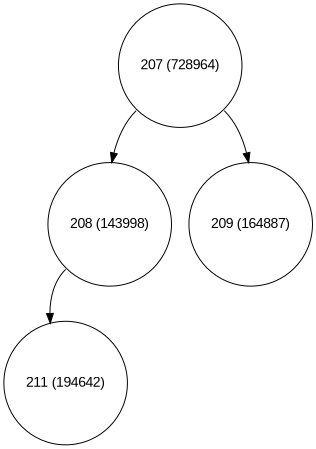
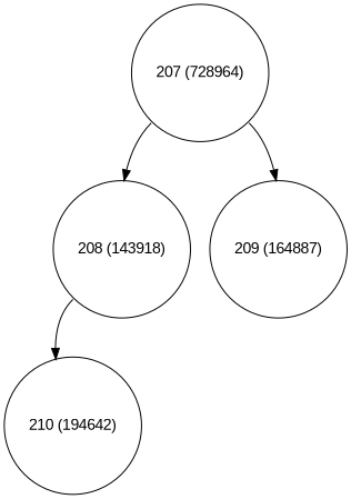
  digraph {
    node [fontname=Arial shape=circle]
    edge [tailport=sw]
    n1 [label="207 (728964)" width=0.5]
-   n2 [label="208 (143998)" width=0.5]
+   n2 [label="208 (143918)" width=0.5]
    n3 [label="209 (164887)" width=0.5]
-   n4 [label="211 (194642)" width=0.5]
+   n4 [label="210 (194642)" width=0.5]
    n1 -> n2
    n1 -> n3 [tailport=se]
    n2 -> n4
  }
